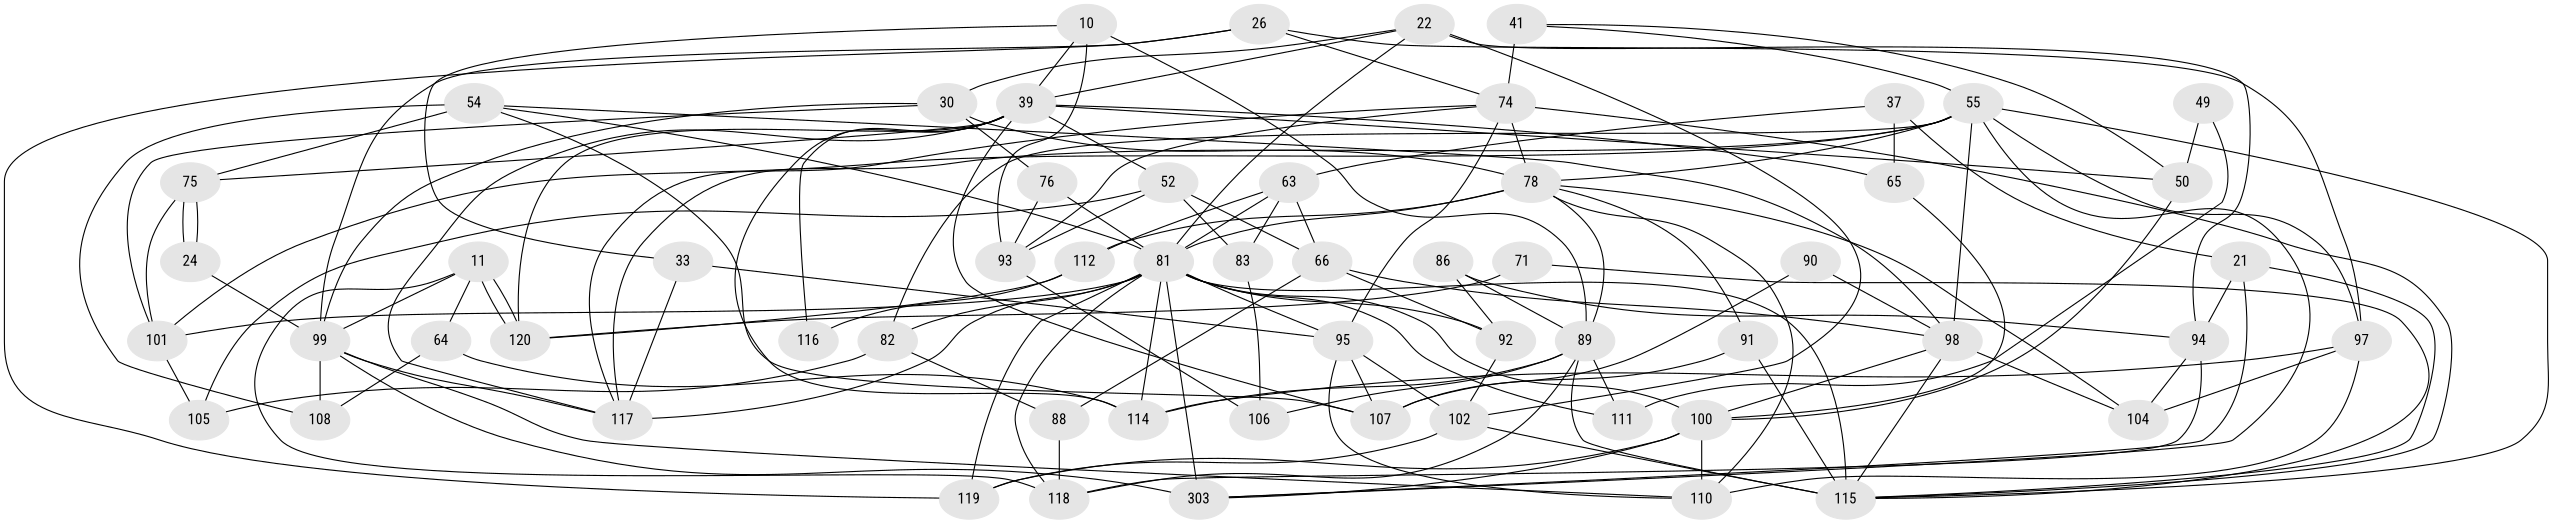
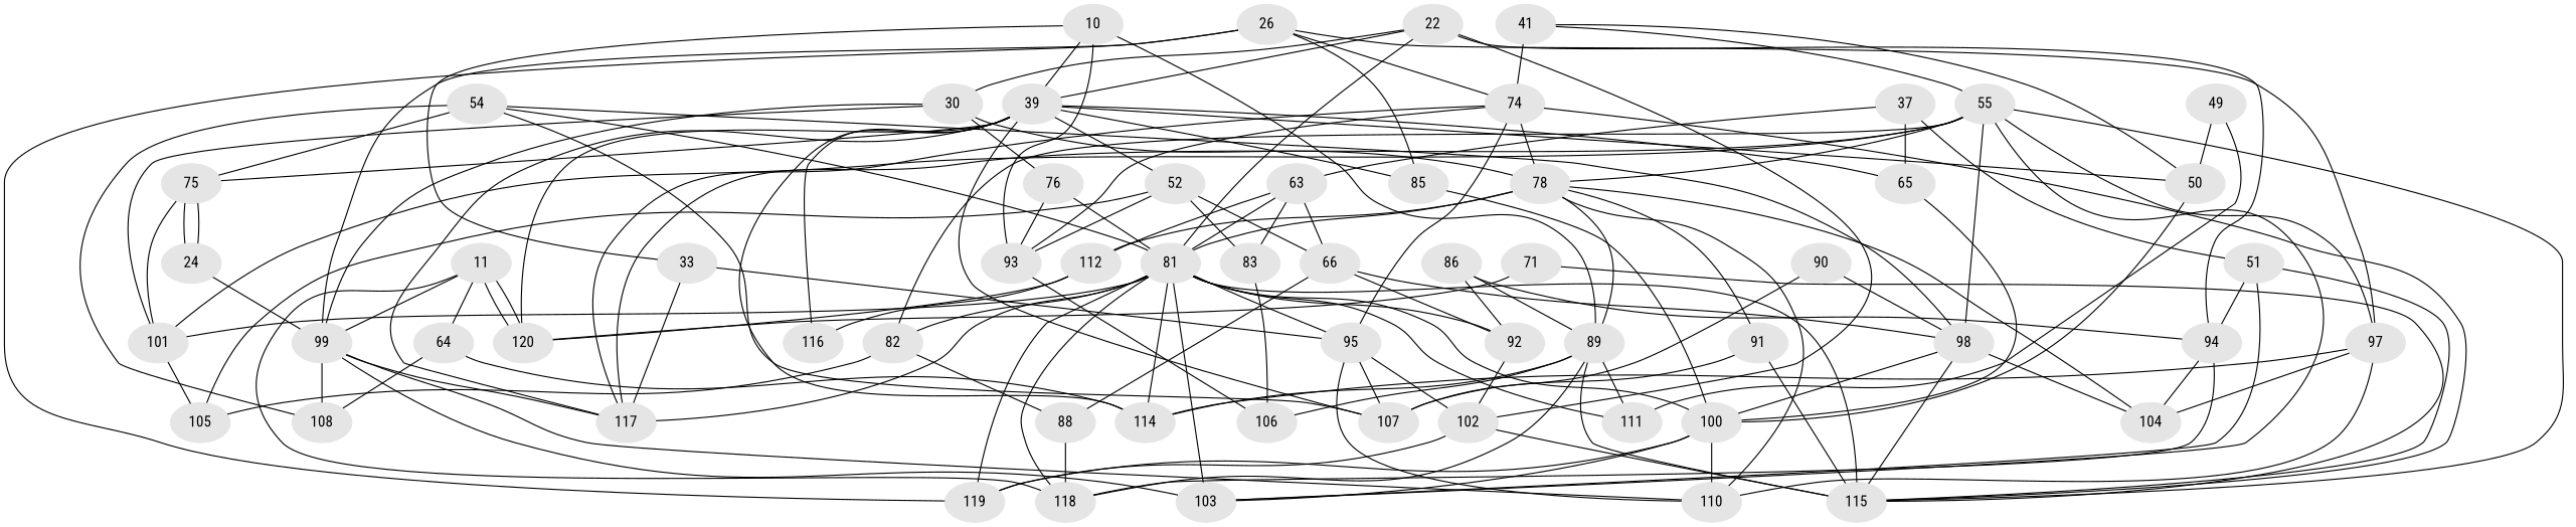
  graph {
    fontname="Roboto Condensed"
    node [color=gray90 fontname="Roboto Condensed" style=filled]
    edge [fontname="Roboto Condensed"]
    10
    33
    39 [super="+4+28"]
    89 [super="+43+72"]
    93 [super="+21"]
    95 [super="+18+36+73"]
    117 [super="+69+59"]
    120
+   85
    65
    50
    52
    75
    107
    114 [super="+109"]
    116
    118 [super="+19"]
    111
    115 [super="+96+80+77"]
    106
    11
    64
    99 [super="+42"]
    108
-   103 [super="+53" label=303]
+   103 [super="+53"]
    110 [super="+79"]
    22 [super="+9"]
    30
    81 [super="+60+68"]
    94 [super="+46"]
    102
    76
    78 [super="+12+58"]
    101 [super="+47"]
    119 [super="+61+113"]
    100 [super="+32"]
    82
    92 [super="+25"]
    104 [super="+23+45"]
    26 [super="+2"]
    74 [super="+17"]
    97 [super="+87"]
    112
    91
    105
    37 [super="+24"]
-   51 [label=21]
+   51
    63
    66
    83 [super="+6"]
    n51 [label=24]
    41 [super="+8"]
    55 [super="+1"]
    98 [super="+27"]
    49
    88
    54 [super="+40"]
    71
    86
    90
    10 -- 33
    10 -- 39
    10 -- 89 [weight=2]
    10 -- 93
    33 -- 95
    33 -- 117
    39 -- 117
    39 -- 120
+   39 -- 85
    39 -- 65 [weight=2]
    39 -- 50
    39 -- 52 [weight=2]
    39 -- 75
    39 -- 107
    39 -- 114
    39 -- 116
    89 -- 114 [weight=2]
    89 -- 118
    89 -- 111 [weight=2]
    89 -- 115 [weight=4]
    89 -- 106
    93 -- 106
    95 -- 107
    95 -- 110
    95 -- 102
+   85 -- 100
    65 -- 100
    50 -- 100
    52 -- 93
    52 -- 105
    52 -- 66
    52 -- 83
    75 -- 101
    75 -- n51
    75 -- n51
    11 -- 120
    11 -- 120
    11 -- 118
    11 -- 64
    11 -- 99
    64 -- 114
    64 -- 108
    99 -- 117
    99 -- 108 [weight=2]
    99 -- 103
    99 -- 110
    22 -- 39
    22 -- 30 [weight=2]
    22 -- 81
    22 -- 94
    22 -- 102
    30 -- 99
    30 -- 76
    30 -- 78
    30 -- 101
    81 -- 95 [weight=2]
    81 -- 117
    81 -- 114 [weight=2]
    81 -- 118
    81 -- 111
    81 -- 115 [weight=5]
    81 -- 103 [weight=3]
    81 -- 101
    81 -- 119
    81 -- 100
    81 -- 82 [weight=2]
    81 -- 92 [weight=2]
    94 -- 118
    94 -- 104
    102 -- 115
    102 -- 119
    76 -- 93
    76 -- 81
    78 -- 89
    78 -- 110
    78 -- 81 [weight=3]
    78 -- 104
    78 -- 112
    78 -- 91
    101 -- 105
    100 -- 103
    100 -- 110
    100 -- 119
    82 -- 105
    82 -- 88
    92 -- 102
+   26 -- 85
    26 -- 99 [weight=2]
    26 -- 119
    26 -- 74
    26 -- 97
    74 -- 93
    74 -- 95 [weight=2]
    74 -- 117
    74 -- 115
    74 -- 78 [weight=2]
    97 -- 114
    97 -- 110
    97 -- 104
    112 -- 120
    112 -- 116
    91 -- 107
    91 -- 115
    37 -- 65
    37 -- 51 [weight=2]
    37 -- 63
    51 -- 115
    51 -- 103
    51 -- 94
    63 -- 81
    63 -- 112
    63 -- 66
    63 -- 83
    66 -- 92
    66 -- 98
    66 -- 88
    83 -- 106
    n51 -- 99
    41 -- 50
    41 -- 74 [weight=2]
    41 -- 55
    55 -- 117 [weight=2]
    55 -- 115
    55 -- 103
    55 -- 78
    55 -- 101
    55 -- 82
    55 -- 97
    55 -- 98
    98 -- 115 [weight=2]
    98 -- 100 [weight=2]
    98 -- 104
    49 -- 50
    49 -- 111
    88 -- 118
    54 -- 75
    54 -- 107
    54 -- 108
    54 -- 81
    54 -- 98
    71 -- 120
    71 -- 115
    86 -- 89 [weight=2]
    86 -- 94
    86 -- 92
    90 -- 107
    90 -- 98
  }
